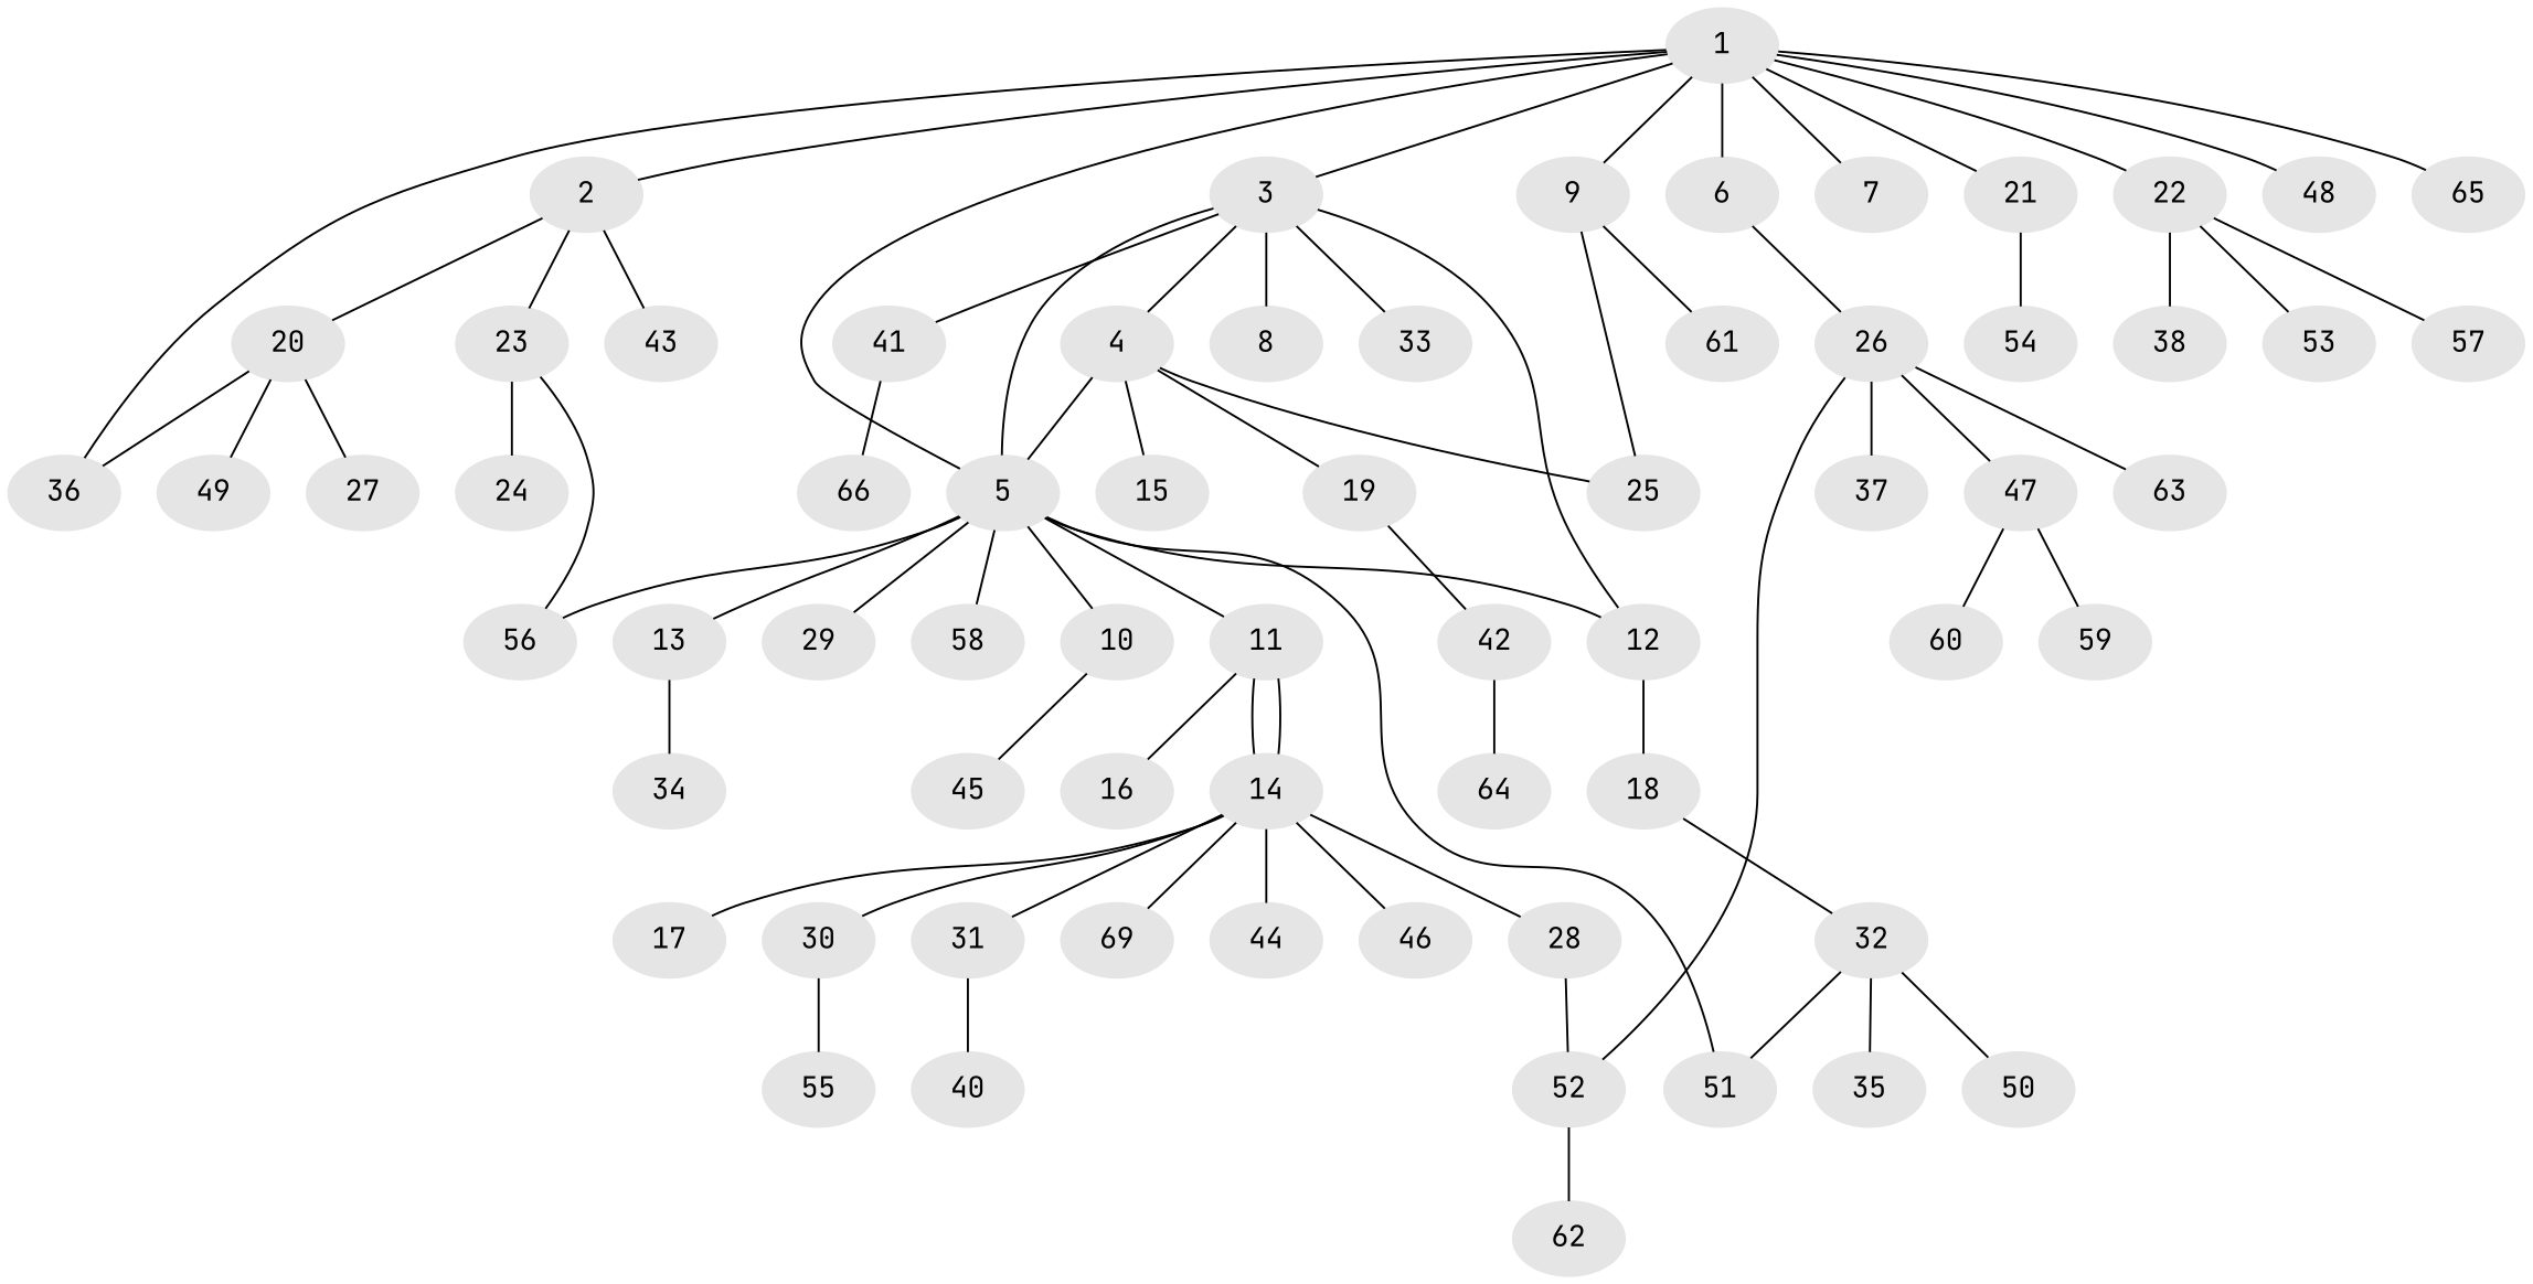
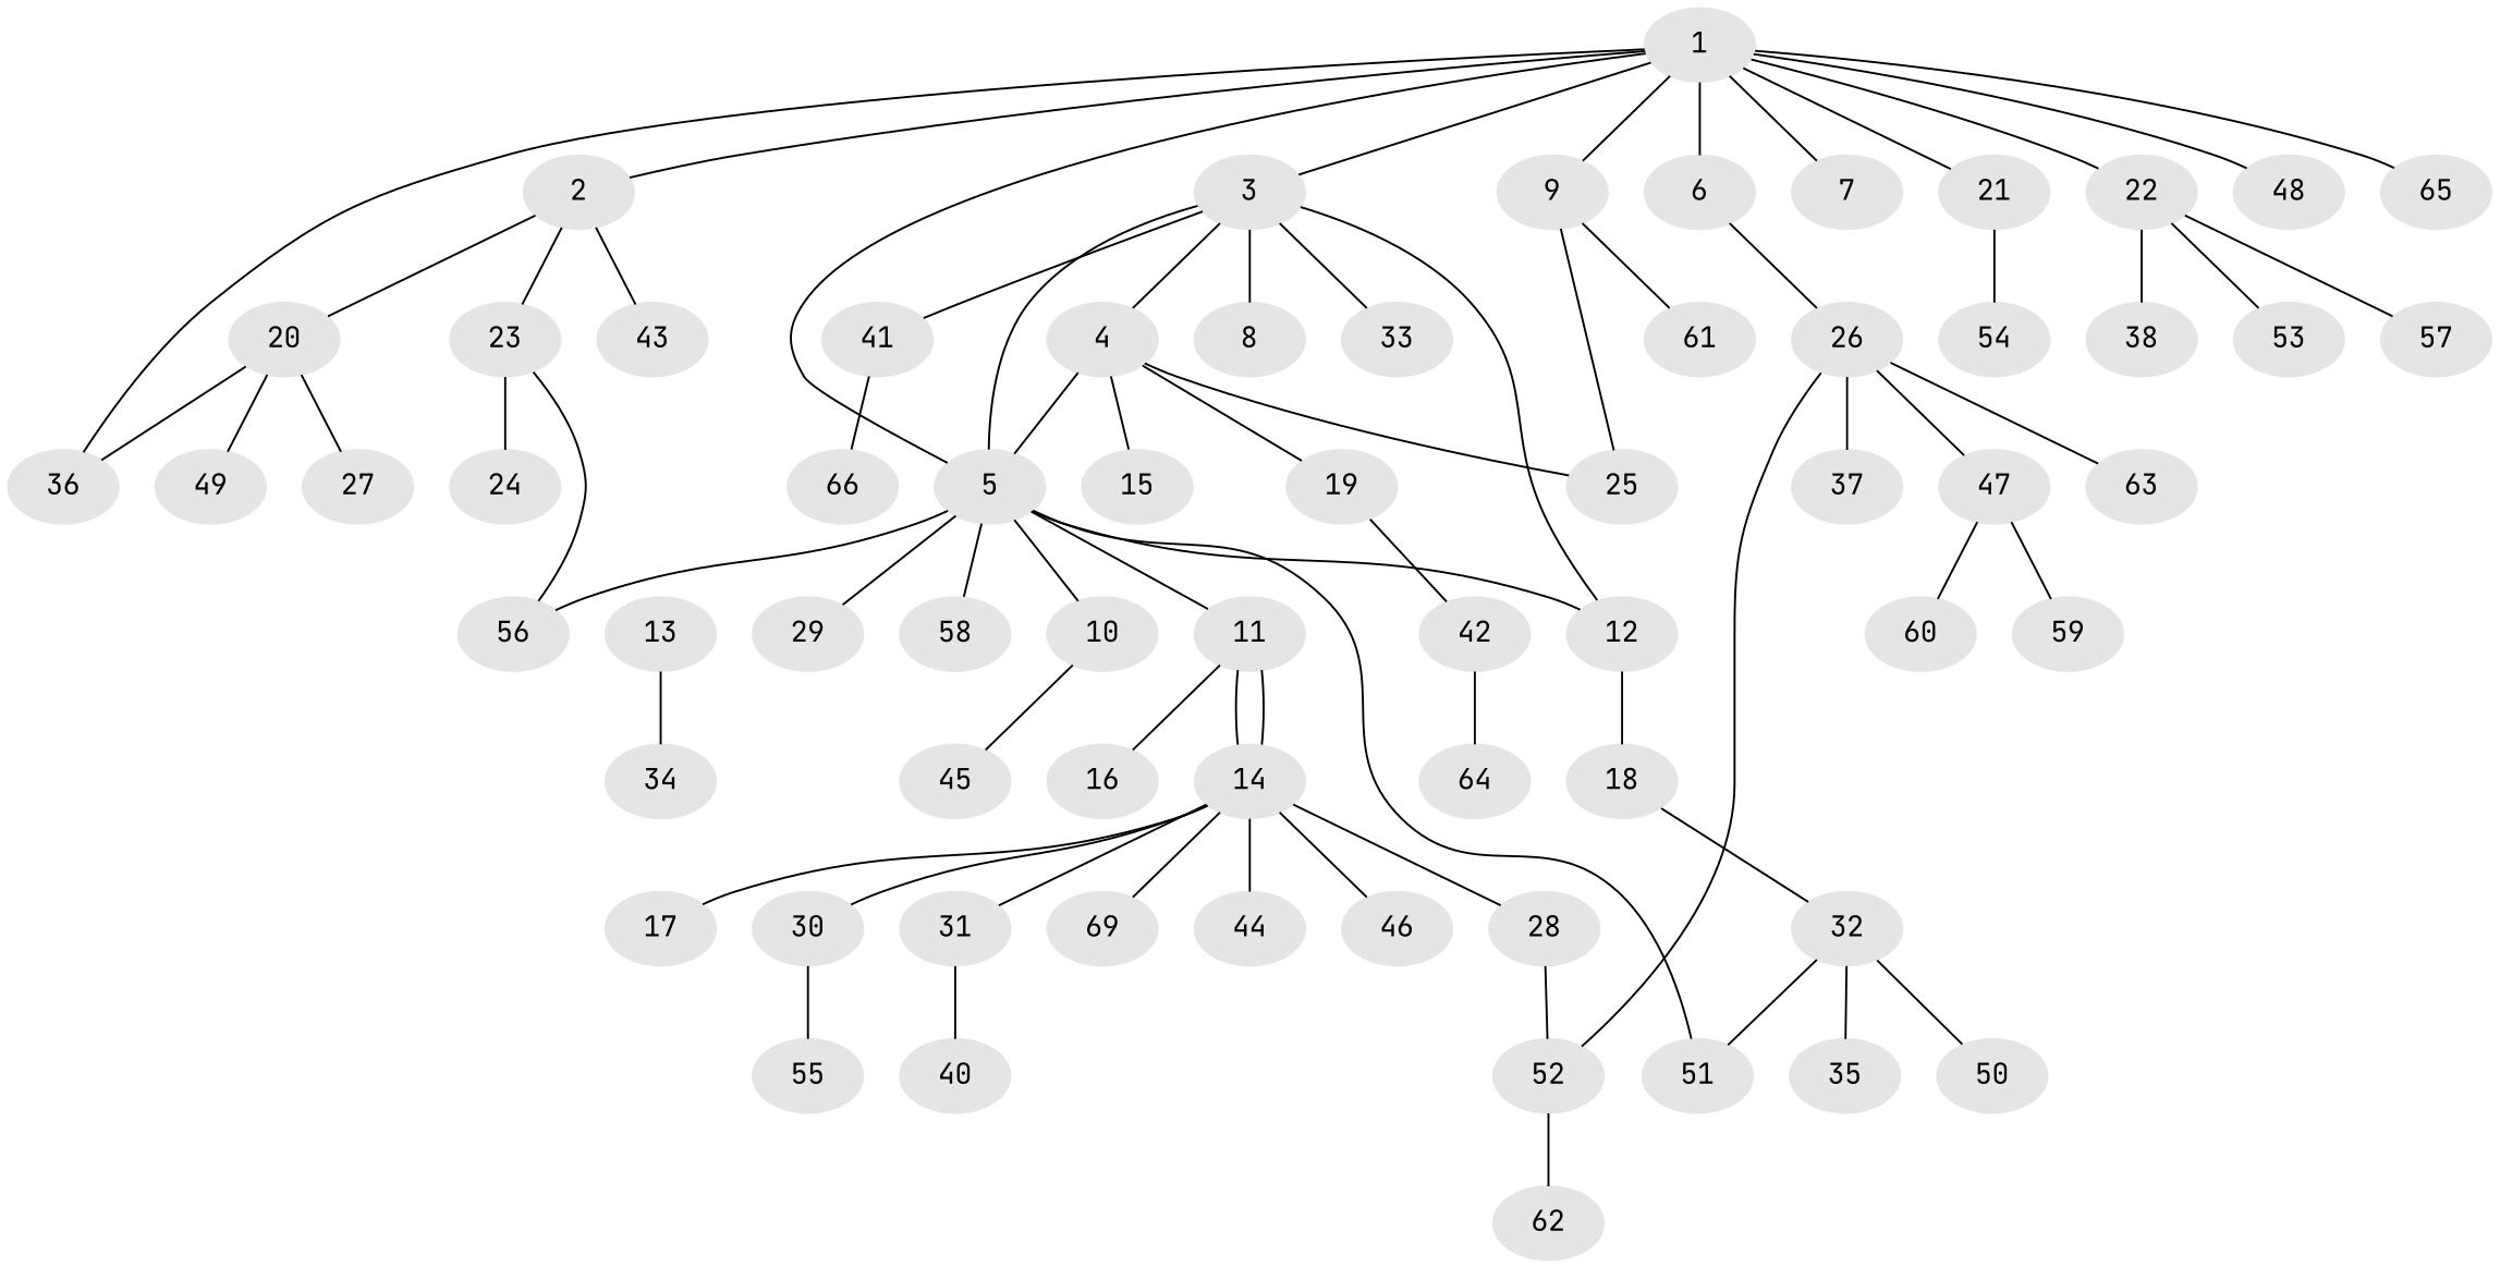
  graph {
    fontname="JetBrains Mono"
    node [color=gray90 fontname="JetBrains Mono" style=filled]
    edge [fontname="JetBrains Mono"]
    1
    2
    3
    5
    6
    7
    9
    21
    22
    36
    48
    65
    20
    23
    43
    4
    8
    12
    33
    41
    10
    11
    13
    29
    51
    58
    56
    26
    25
    61
    54
    38
    53
    57
    27
    49
    24
    15
    19
    18
    66
    42
    45
    14
    16
    34
    37
    47
    52
    63
    17
    28
    30
    31
    n55 [label=69]
    44
    46
    32
    55
    40
    35
    50
    64
    59
    60
    62
    1 -- 2
    1 -- 3
    1 -- 5
    1 -- 6
    1 -- 7
    1 -- 9
    1 -- 21
    1 -- 22
    1 -- 36
    1 -- 48
    1 -- 65
    2 -- 20
    2 -- 23
    2 -- 43
    3 -- 5
    3 -- 4
    3 -- 8
    3 -- 12
    3 -- 33
    3 -- 41
    5 -- 12
    5 -- 10
    5 -- 11
-   5 -- 13
    5 -- 29
    5 -- 51
    5 -- 58
    5 -- 56
    6 -- 26
    9 -- 25
    9 -- 61
    21 -- 54
    22 -- 38
    22 -- 53
    22 -- 57
    20 -- 36
    20 -- 27
    20 -- 49
    23 -- 56
    23 -- 24
    4 -- 5
    4 -- 25
    4 -- 15
    4 -- 19
    12 -- 18
    41 -- 66
    10 -- 45
    11 -- 14
    11 -- 14
    11 -- 16
    13 -- 34
    26 -- 37
    26 -- 47
    26 -- 52
    26 -- 63
    19 -- 42
    18 -- 32
    42 -- 64
    14 -- 17
    14 -- 28
    14 -- 30
    14 -- 31
    14 -- n55
    14 -- 44
    14 -- 46
    47 -- 59
    47 -- 60
    52 -- 62
    28 -- 52
    30 -- 55
    31 -- 40
    32 -- 51
    32 -- 35
    32 -- 50
  }
